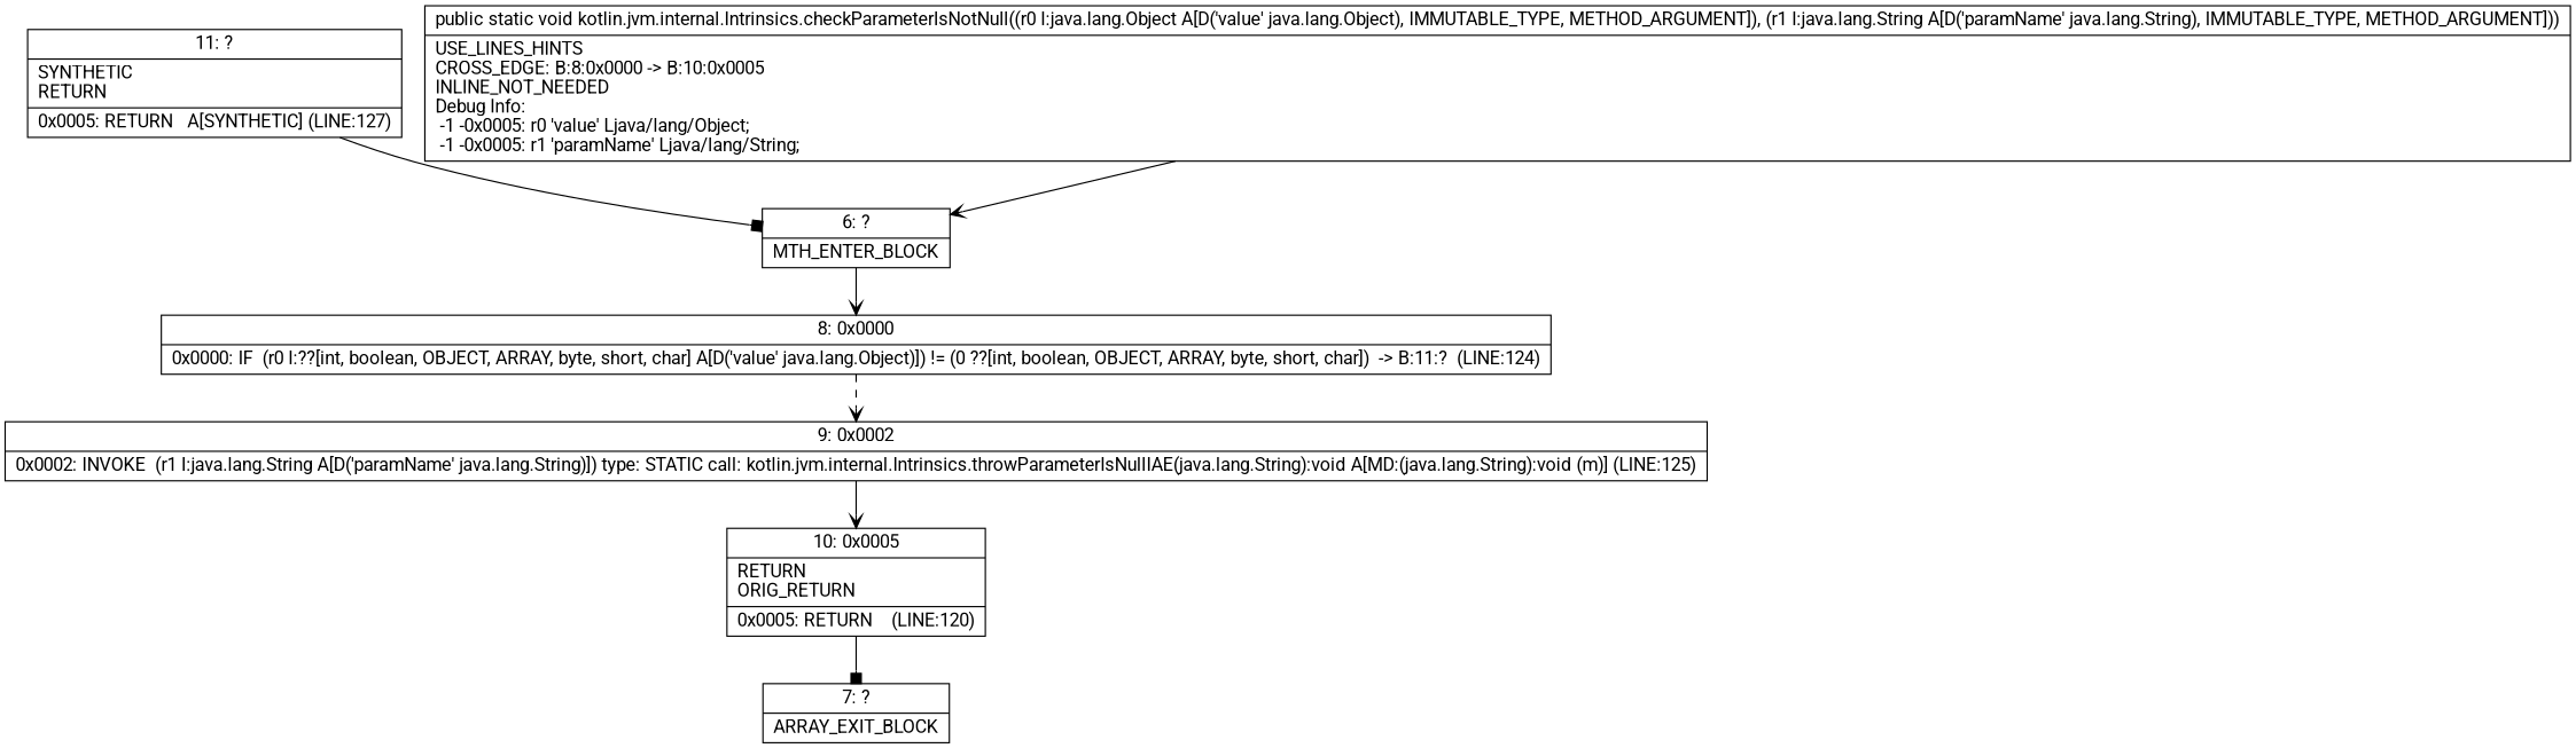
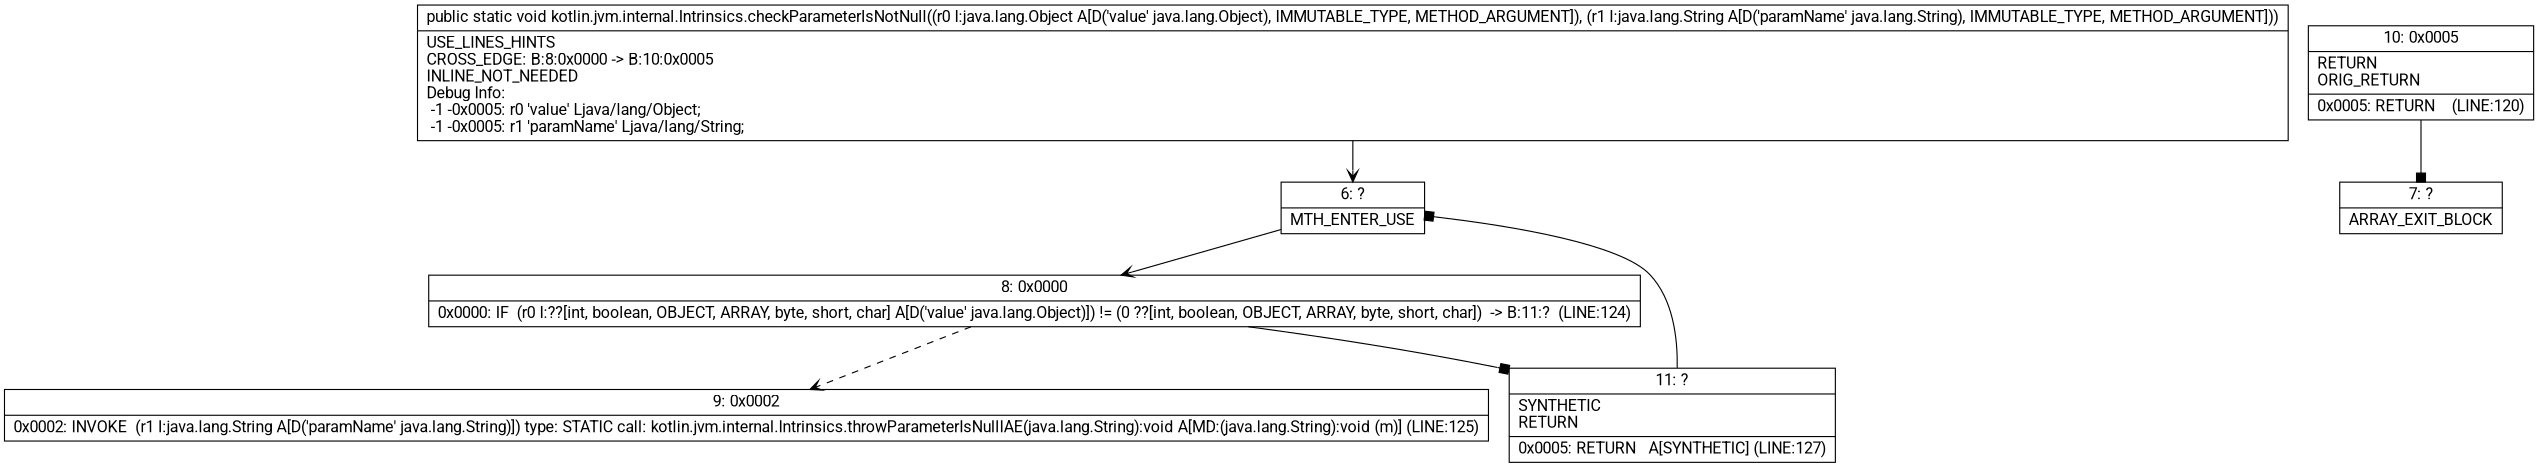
  digraph {
    fontname=Roboto
    node [fontname=Roboto shape=record]
    edge [arrowhead=vee fontname=Roboto]
-   n1 [label="{6\:\ ?|MTH_ENTER_BLOCK\l}"]
+   n1 [label="{6\:\ ?|MTH_ENTER_USE\l}"]
    n2 [label="{8\:\ 0x0000|0x0000: IF  (r0 I:??[int, boolean, OBJECT, ARRAY, byte, short, char] A[D('value' java.lang.Object)]) != (0 ??[int, boolean, OBJECT, ARRAY, byte, short, char])  \-\> B:11:?  (LINE:124)\l}"]
    n3 [label="{9\:\ 0x0002|0x0002: INVOKE  (r1 I:java.lang.String A[D('paramName' java.lang.String)]) type: STATIC call: kotlin.jvm.internal.Intrinsics.throwParameterIsNullIAE(java.lang.String):void A[MD:(java.lang.String):void (m)] (LINE:125)\l}"]
    n4 [label="{11\:\ ?|SYNTHETIC\lRETURN\l|0x0005: RETURN   A[SYNTHETIC] (LINE:127)\l}"]
    n5 [label="{10\:\ 0x0005|RETURN\lORIG_RETURN\l|0x0005: RETURN    (LINE:120)\l}"]
    n6 [label="{7\:\ ?|ARRAY_EXIT_BLOCK\l}"]
    n7 [label="{public static void kotlin.jvm.internal.Intrinsics.checkParameterIsNotNull((r0 I:java.lang.Object A[D('value' java.lang.Object), IMMUTABLE_TYPE, METHOD_ARGUMENT]), (r1 I:java.lang.String A[D('paramName' java.lang.String), IMMUTABLE_TYPE, METHOD_ARGUMENT]))  | USE_LINES_HINTS\lCROSS_EDGE: B:8:0x0000 \-\> B:10:0x0005\lINLINE_NOT_NEEDED\lDebug Info:\l  \-1 \-0x0005: r0 'value' Ljava\/lang\/Object;\l  \-1 \-0x0005: r1 'paramName' Ljava\/lang\/String;\l}"]
    n1 -> n2
    n2 -> n3 [style=dashed]
-   n3 -> n5
+   n2 -> n4 [arrowhead=box]
    n4 -> n1 [arrowhead=box]
    n5 -> n6 [arrowhead=box]
    n7 -> n1
  }
